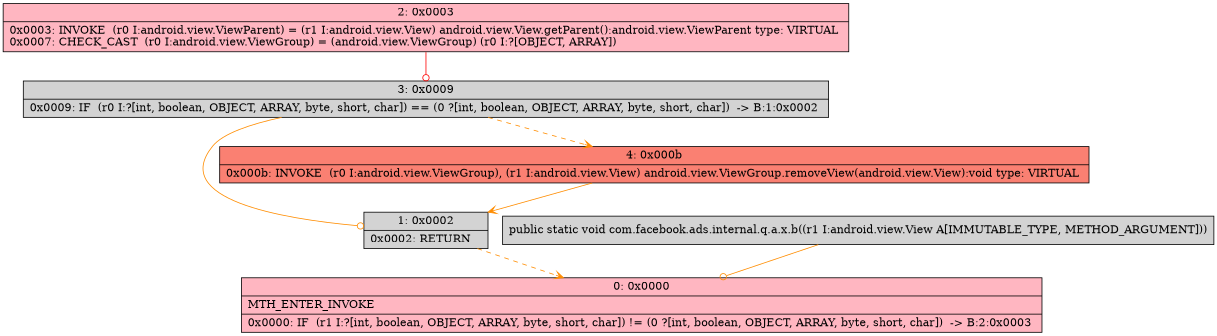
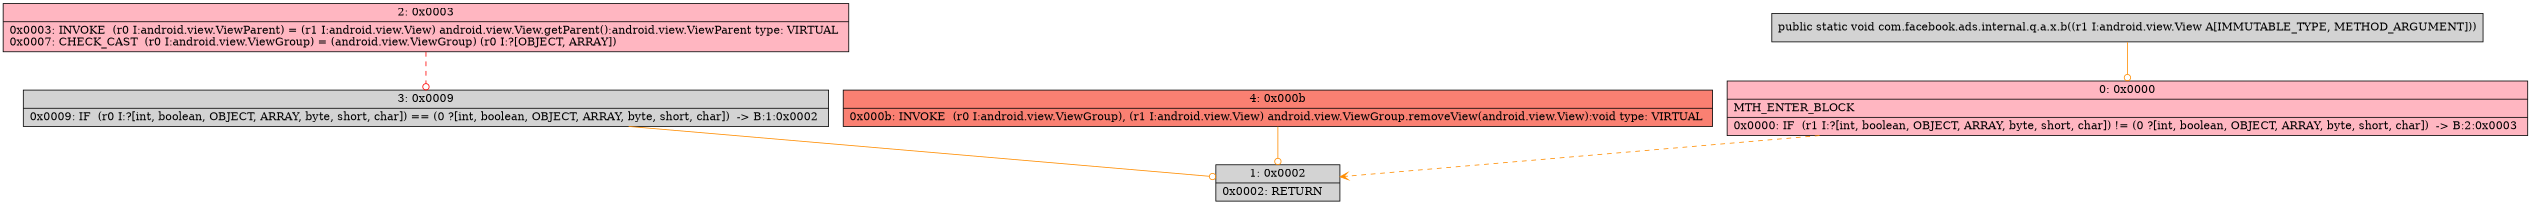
  digraph {
    node [fillcolor=lightgrey shape=record style=filled]
    edge [arrowhead=vee color=darkorange]
-   n1 [fillcolor=lightpink label="{0\:\ 0x0000|MTH_ENTER_INVOKE\l|0x0000: IF  (r1 I:?[int, boolean, OBJECT, ARRAY, byte, short, char]) != (0 ?[int, boolean, OBJECT, ARRAY, byte, short, char])  \-\> B:2:0x0003 \l}"]
+   n1 [fillcolor=lightpink label="{0\:\ 0x0000|MTH_ENTER_BLOCK\l|0x0000: IF  (r1 I:?[int, boolean, OBJECT, ARRAY, byte, short, char]) != (0 ?[int, boolean, OBJECT, ARRAY, byte, short, char])  \-\> B:2:0x0003 \l}"]
    n2 [label="{1\:\ 0x0002|0x0002: RETURN   \l}"]
    n3 [fillcolor=lightpink label="{2\:\ 0x0003|0x0003: INVOKE  (r0 I:android.view.ViewParent) = (r1 I:android.view.View) android.view.View.getParent():android.view.ViewParent type: VIRTUAL \l0x0007: CHECK_CAST  (r0 I:android.view.ViewGroup) = (android.view.ViewGroup) (r0 I:?[OBJECT, ARRAY]) \l}"]
    n4 [label="{3\:\ 0x0009|0x0009: IF  (r0 I:?[int, boolean, OBJECT, ARRAY, byte, short, char]) == (0 ?[int, boolean, OBJECT, ARRAY, byte, short, char])  \-\> B:1:0x0002 \l}"]
    n5 [fillcolor=salmon label="{4\:\ 0x000b|0x000b: INVOKE  (r0 I:android.view.ViewGroup), (r1 I:android.view.View) android.view.ViewGroup.removeView(android.view.View):void type: VIRTUAL \l}"]
    n6 [label="{public static void com.facebook.ads.internal.q.a.x.b((r1 I:android.view.View A[IMMUTABLE_TYPE, METHOD_ARGUMENT])) }"]
-   n2 -> n1 [style=dashed]
-   n3 -> n4 [arrowhead=odot color=red]
+   n1 -> n2 [style=dashed]
+   n3 -> n4 [arrowhead=odot color=red style=dashed]
    n4 -> n2 [arrowhead=odot]
-   n4 -> n5 [style=dashed]
-   n5 -> n2
+   n5 -> n2 [arrowhead=odot]
    n6 -> n1 [arrowhead=odot]
  }
